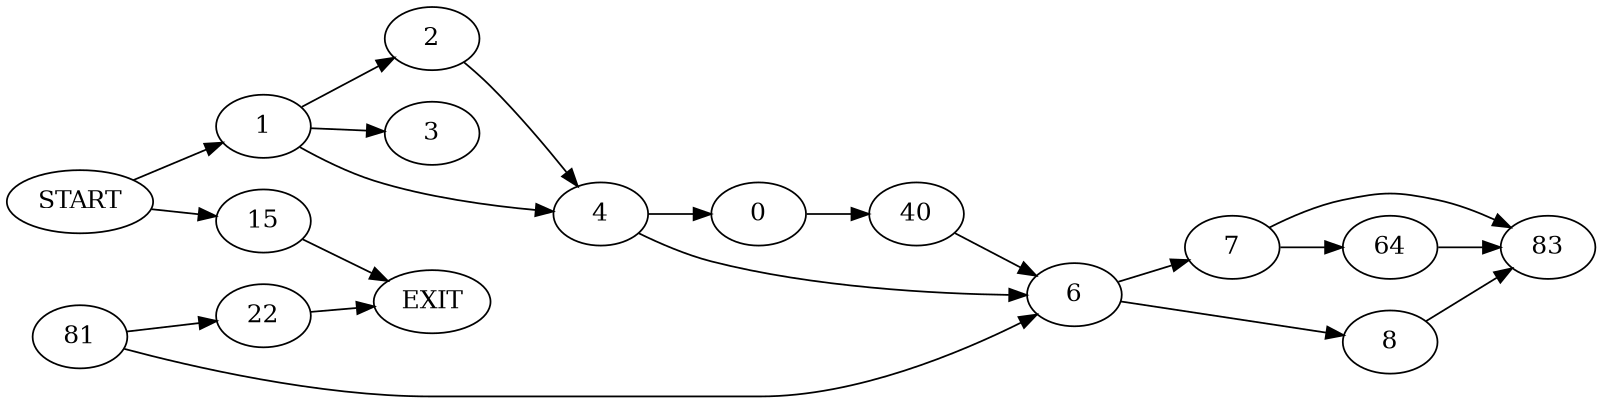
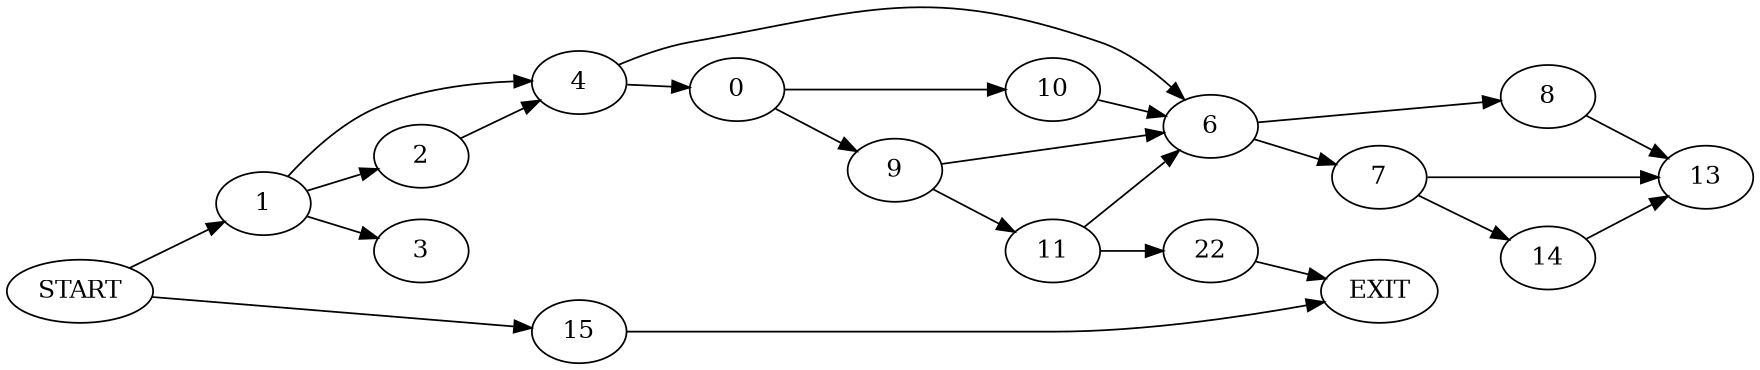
  digraph {
    rankdir=LR
    n1 [label=START]
    1
    15
    2
    3
    4
    n7 [label=EXIT]
    n8 [label=0]
    6
-   10 [label=40]
+   9
+   10
    7
    8
-   11 [label=81]
-   13 [label=83]
-   14 [label=64]
+   11
+   13
+   14
    n17 [label=22]
    n1 -> 1
    n1 -> 15
    1 -> 2
    1 -> 3
    1 -> 4
    15 -> n7
    2 -> 4
    4 -> n8
    4 -> 6
+   n8 -> 9
    n8 -> 10
    6 -> 7
    6 -> 8
+   9 -> 6
+   9 -> 11
    10 -> 6
    7 -> 13
    7 -> 14
    8 -> 13
    11 -> 6
    11 -> n17
    14 -> 13
    n17 -> n7
  }
